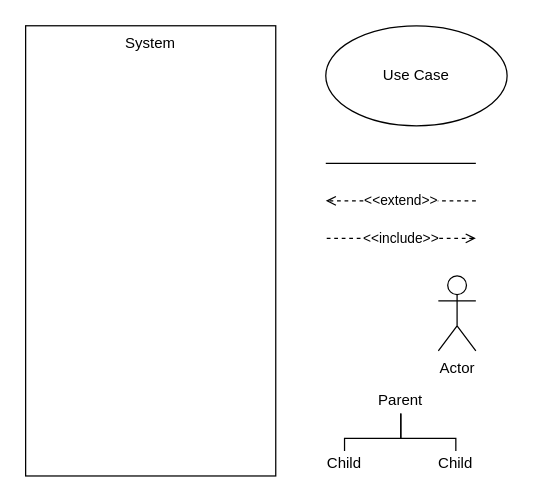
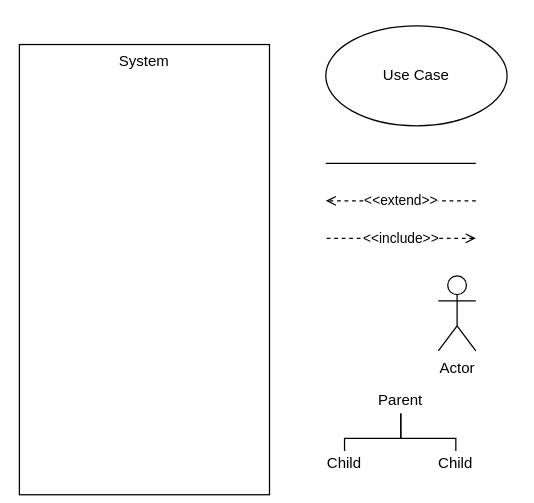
  <mxCell id="0" />
  <mxCell id="1" parent="0" />
- <mxCell id="2" value="System" style="rounded=0;whiteSpace=wrap;html=1;verticalAlign=top;" parent="1" vertex="1"><mxGeometry x="20" y="20" width="200" height="360" as="geometry" /></mxCell>
+ <mxCell id="2" value="System" style="rounded=0;whiteSpace=wrap;html=1;verticalAlign=top;" parent="1" vertex="1"><mxGeometry x="15" y="35" width="200" height="360" as="geometry" /></mxCell>
  <mxCell id="3" value="Use Case" style="ellipse;whiteSpace=wrap;html=1;" parent="1" vertex="1"><mxGeometry x="260" y="20" width="145" height="80" as="geometry" /></mxCell>
  <mxCell id="4" value="&amp;lt;&amp;lt;extend&amp;gt;&amp;gt;" style="endArrow=open;html=1;rounded=0;endFill=0;dashed=1;" parent="1" edge="1"><mxGeometry width="50" height="50" relative="1" as="geometry"><mxPoint x="380" y="160" as="sourcePoint" /><mxPoint x="260" y="160" as="targetPoint" /></mxGeometry></mxCell>
  <mxCell id="5" value="&amp;lt;&amp;lt;include&amp;gt;&amp;gt;" style="endArrow=none;html=1;rounded=0;endFill=0;dashed=1;startArrow=open;startFill=0;" parent="1" edge="1"><mxGeometry width="50" height="50" relative="1" as="geometry"><mxPoint x="380" y="190" as="sourcePoint" /><mxPoint x="260" y="190" as="targetPoint" /></mxGeometry></mxCell>
  <mxCell id="6" value="Actor" style="shape=umlActor;verticalLabelPosition=bottom;verticalAlign=top;html=1;outlineConnect=0;" parent="1" vertex="1"><mxGeometry x="350" y="220" width="30" height="60" as="geometry" /></mxCell>
  <mxCell id="7" value="Parent" style="text;html=1;strokeColor=none;fillColor=none;align=center;verticalAlign=middle;whiteSpace=wrap;rounded=0;" parent="1" vertex="1"><mxGeometry x="290" y="310" width="60" height="20" as="geometry" /></mxCell>
  <mxCell id="8" style="edgeStyle=orthogonalEdgeStyle;rounded=0;orthogonalLoop=1;jettySize=auto;html=1;exitX=0.5;exitY=0;exitDx=0;exitDy=0;entryX=0.5;entryY=1;entryDx=0;entryDy=0;startArrow=none;startFill=0;endArrow=none;endFill=0;" parent="1" source="9" target="7" edge="1"><mxGeometry relative="1" as="geometry"><Array as="points"><mxPoint x="364" y="350" /><mxPoint x="320" y="350" /></Array></mxGeometry></mxCell>
  <mxCell id="9" value="Child" style="text;html=1;strokeColor=none;fillColor=none;align=center;verticalAlign=middle;whiteSpace=wrap;rounded=0;" parent="1" vertex="1"><mxGeometry x="334" y="360" width="60" height="20" as="geometry" /></mxCell>
  <mxCell id="10" style="edgeStyle=orthogonalEdgeStyle;rounded=0;orthogonalLoop=1;jettySize=auto;html=1;exitX=0.5;exitY=0;exitDx=0;exitDy=0;entryX=0.5;entryY=1;entryDx=0;entryDy=0;startArrow=none;startFill=0;endArrow=none;endFill=0;" parent="1" source="11" target="7" edge="1"><mxGeometry relative="1" as="geometry"><Array as="points"><mxPoint x="275" y="350" /><mxPoint x="320" y="350" /></Array></mxGeometry></mxCell>
  <mxCell id="11" value="Child" style="text;html=1;strokeColor=none;fillColor=none;align=center;verticalAlign=middle;whiteSpace=wrap;rounded=0;" parent="1" vertex="1"><mxGeometry x="245" y="360" width="60" height="20" as="geometry" /></mxCell>
  <mxCell id="12" value="" style="group" parent="1" vertex="1" connectable="0"><mxGeometry x="260" y="110" width="120" height="20" as="geometry" /></mxCell>
  <mxCell id="13" value="" style="endArrow=none;html=1;rounded=0;" parent="12" edge="1"><mxGeometry width="50" height="50" relative="1" as="geometry"><mxPoint y="20" as="sourcePoint" /><mxPoint x="120" y="20" as="targetPoint" /></mxGeometry></mxCell>
